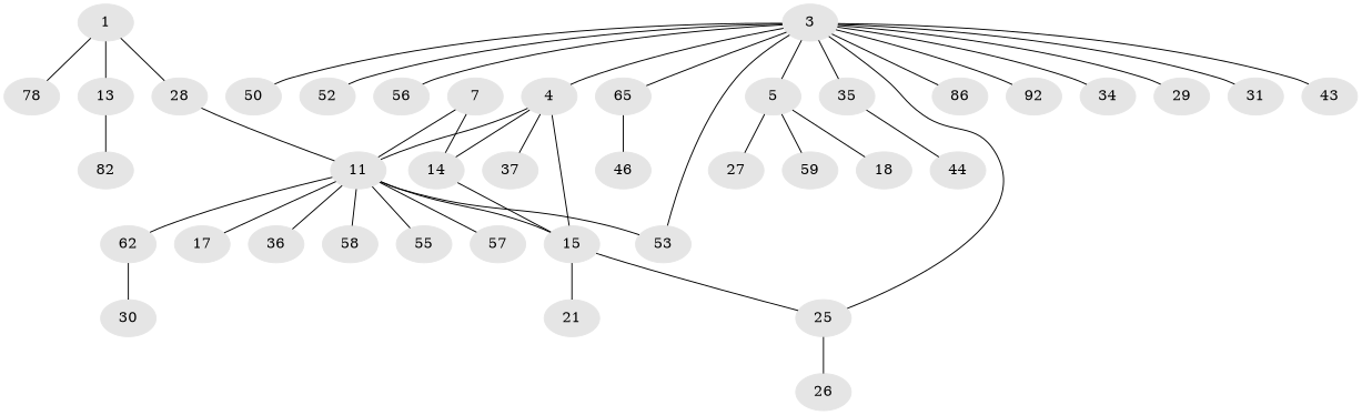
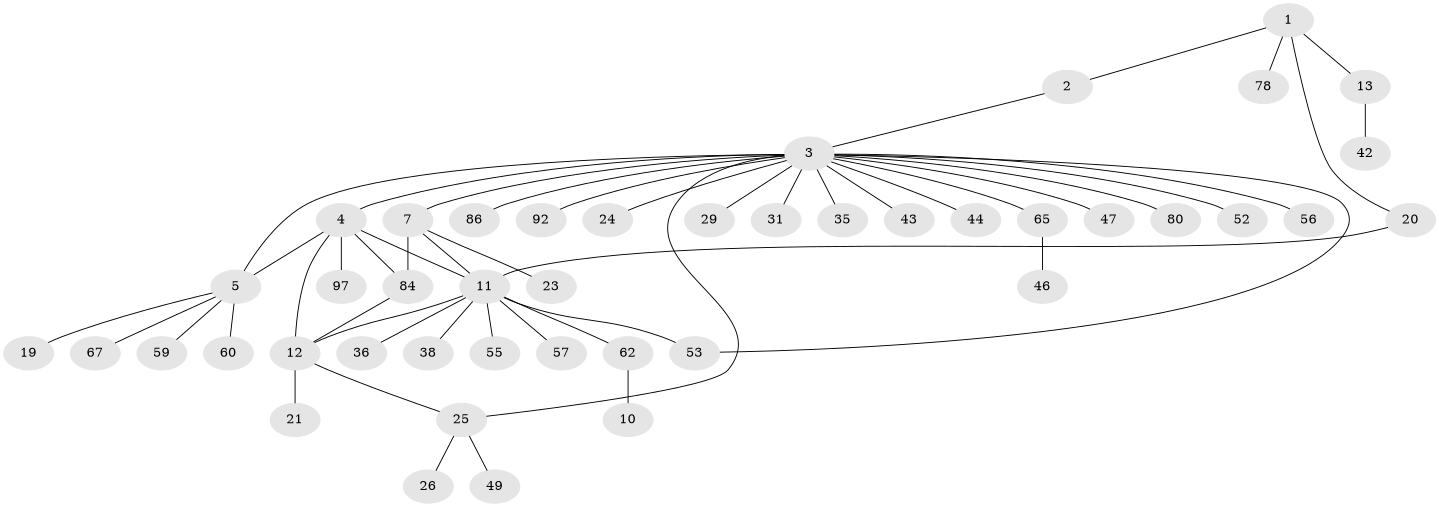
  graph {
    node [color=gray90 style=filled]
    1 [super="+10"]
+   2
    n3 [label=78 super="+54"]
-   20 [label=28]
+   20
    n5 [label=13 super="+34"]
    3 [super="+9"]
    4 [super="+13"]
    5 [super="+6"]
    7 [super="+8"]
    n10 [label=86]
    n11 [label=92]
-   24 [label=34]
+   24
    25 [super="+28"]
    29
    31
    35
    43
    44
    n19 [label=65]
-   50 [super="+63"]
+   47
+   50 [super="+63" label=80]
    52
    56
    n24 [label=53]
    11 [super="+12"]
-   15 [super="+53"]
-   17
+   15 [super="+53" label=12]
    36
-   38 [label=58]
+   38
    55
    57
    62
-   42 [label=82]
-   14
-   37
-   19 [label=18]
-   27
+   42
+   14 [label=84]
+   37 [label=97]
+   19
+   27 [label=67]
    59
+   60
+   23
    26 [super="+51"]
+   49
    46 [super="+48"]
    21 [super="+40"]
-   30
+   30 [label=10]
+   1 -- 2
    1 -- n3
    1 -- 20
    1 -- n5
+   2 -- 3
    20 -- 11 [weight=2]
    n5 -- 42
    3 -- 4
    3 -- 5 [weight=2]
+   3 -- 7 [weight=2]
    3 -- n10
    3 -- n11
    3 -- 24
    3 -- 25
    3 -- 29
    3 -- 31
    3 -- 35
    3 -- 43
-   35 -- 44
+   3 -- 44
    3 -- n19
+   3 -- 47 [weight=2]
    3 -- 50
    3 -- 52
    3 -- 56
    3 -- n24
+   4 -- 5 [weight=2]
    4 -- 11
    4 -- 15
    4 -- 14
    4 -- 37
    5 -- 19
    5 -- 27
    5 -- 59
+   5 -- 60
    7 -- 11
    7 -- 14
+   7 -- 23
    25 -- 26
+   25 -- 49
    n19 -- 46
    11 -- n24
    11 -- 15
-   11 -- 17
    11 -- 36
    11 -- 38
    11 -- 55
    11 -- 57
    11 -- 62
    15 -- 25
    15 -- 21
    62 -- 30
    14 -- 15
  }
